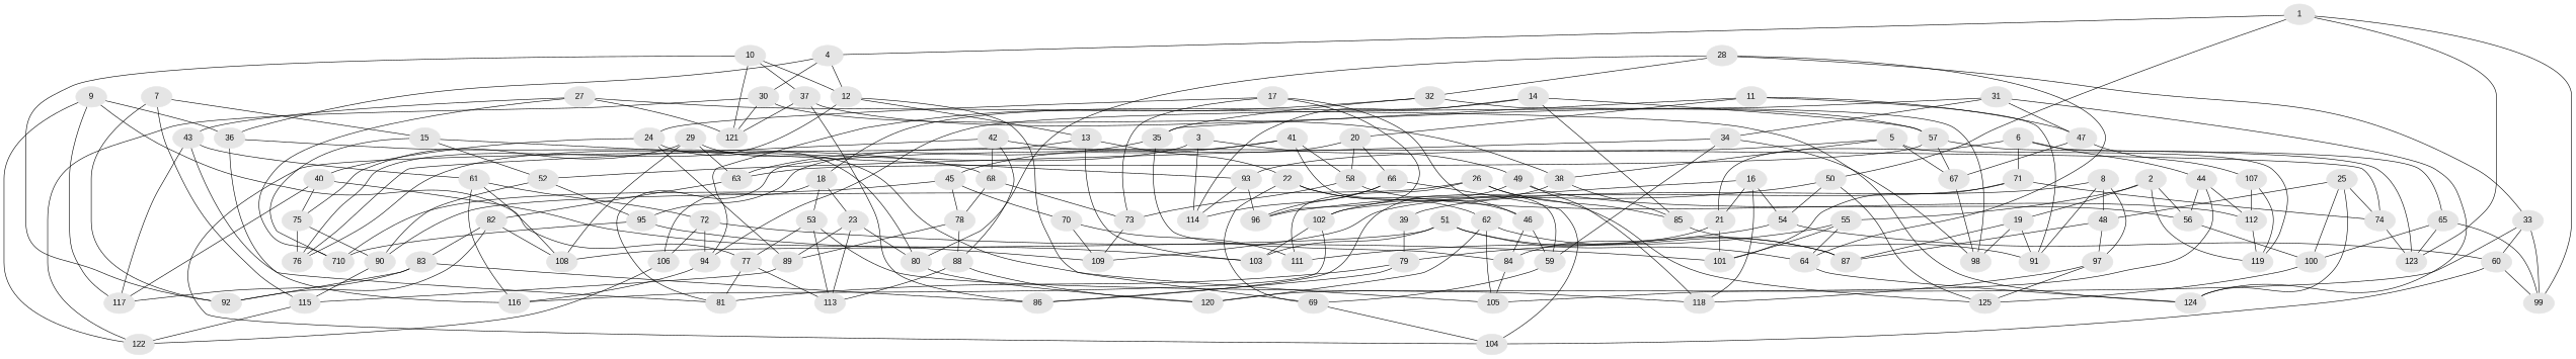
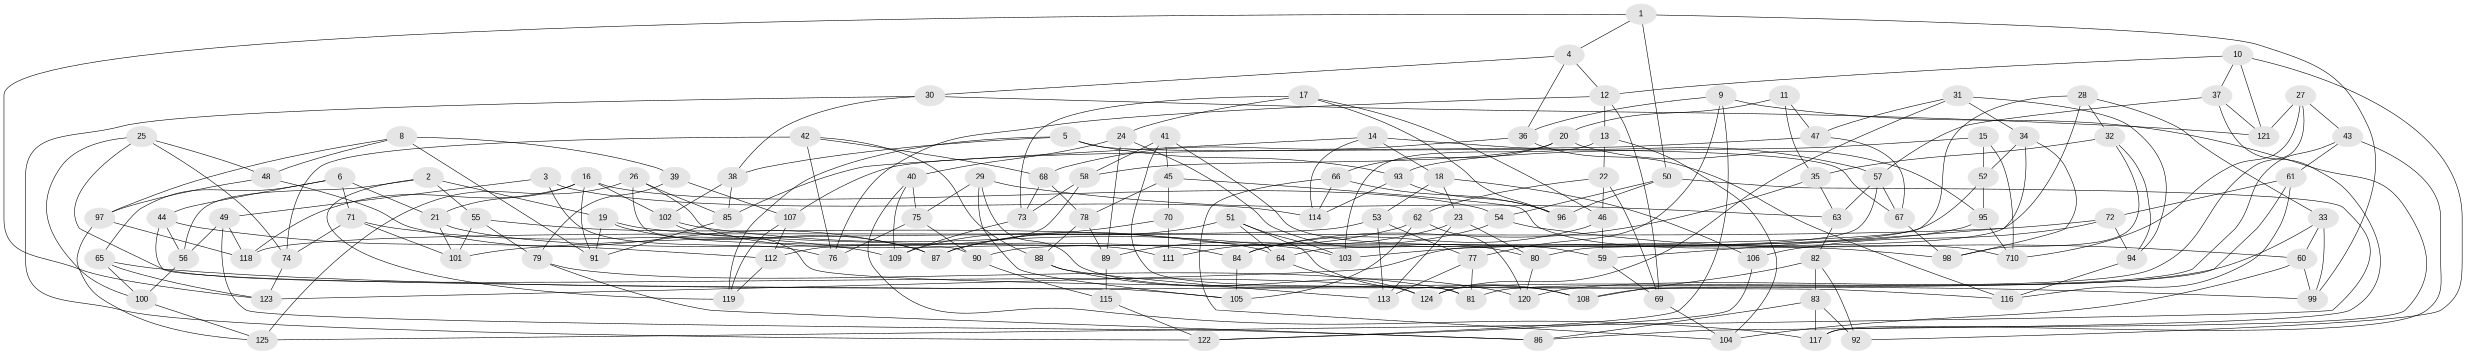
  graph {
    fontname="Liberation Sans"
    node [color=gray90 fontname="Liberation Sans" style=filled]
    edge [fontname="Liberation Sans"]
    1
    4
    50
    99
    123
    12
    30
    36
    54
    96
    125
    2
    19
    55
    56
    119
    91
    87
    98
    101
    64
    79
    100
    3
    49
    76
    114
    13
    22
    103
    104
    118
    86
    69
    38
    122
    121
    68
    116
    5
    67
    93
    85
    102
    6
    21
    44
    65
    71
    84
    105
    112
    74
    109
-   7
    15
    92
    115
    52
    n60 [label=710]
    8
    39
    48
    97
    107
    9
    77
    117
    113
    81
    10
    37
    57
    11
    20
    35
    47
    58
    66
    95
    63
    46
    62
    14
    18
    23
    53
    106
    90
    16
    111
    60
    17
    24
    73
    80
    89
    40
    59
    120
    75
    25
    124
    26
    27
    43
    61
    28
    32
    33
    94
    29
    108
    82
    31
    34
    78
    41
    45
    70
    42
    88
    72
    51
    83
    1 -- 4
    1 -- 50
    1 -- 99
    1 -- 123
    4 -- 12
    4 -- 30
    4 -- 36
    50 -- 54
    50 -- 96
    50 -- 125
    12 -- 76
    12 -- 13
    12 -- 69
    30 -- 38
    30 -- 122
    30 -- 121
    36 -- 68
    36 -- 116
    54 -- 111
    54 -- 60
    2 -- 19
    2 -- 55
    2 -- 56
    2 -- 119
    19 -- 91
    19 -- 87
    19 -- 98
    55 -- 101
    55 -- 64
    55 -- 79
    56 -- 100
    64 -- 124
    79 -- 86
    79 -- 81
    100 -- 125
    3 -- 49
    3 -- 76
    3 -- 114
    49 -- 56
    49 -- 118
    49 -- 86
    13 -- 22
    13 -- 103
    13 -- 104
    22 -- 69
    22 -- 46
    22 -- 62
    69 -- 104
    38 -- 85
    38 -- 102
    68 -- 73
    68 -- 78
    5 -- 119
    5 -- 38
    5 -- 67
    5 -- 93
    67 -- 98
    93 -- 96
    93 -- 114
    85 -- 91
    102 -- 103
    102 -- 116
    6 -- 21
    6 -- 44
    6 -- 65
    6 -- 71
    21 -- 101
    21 -- 84
    44 -- 56
    44 -- 105
    44 -- 112
    65 -- 99
    65 -- 123
    65 -- 100
    71 -- 101
    71 -- 74
    71 -- 109
    84 -- 105
    112 -- 119
    74 -- 123
-   7 -- 15
-   7 -- 92
-   7 -- 115
    15 -- 93
    15 -- 52
    15 -- n60
    115 -- 122
    52 -- 95
    52 -- 90
    8 -- 91
    8 -- 39
    8 -- 48
    8 -- 97
    39 -- 79
+   39 -- 107
    48 -- 87
    48 -- 97
    97 -- 125
    97 -- 118
    107 -- 119
    107 -- 112
    9 -- 36
    9 -- 122
    9 -- 77
    9 -- 117
    77 -- 113
    77 -- 81
    10 -- 12
    10 -- 121
    10 -- 92
    10 -- 37
    37 -- 86
    37 -- 121
    37 -- 57
    57 -- 123
    57 -- 67
    57 -- 63
-   11 -- 91
+   16 -- 91
    11 -- 20
    11 -- 35
    11 -- 47
    20 -- 58
    20 -- 66
    20 -- 95
    35 -- 84
    35 -- 63
    47 -- 67
    47 -- 107
    58 -- 112
    58 -- 73
    66 -- 96
    66 -- 114
    66 -- 104
    95 -- 103
    95 -- n60
    63 -- 82
    46 -- 84
    46 -- 59
    62 -- 87
    62 -- 105
    62 -- 120
    14 -- 114
    14 -- 85
    14 -- 57
    14 -- 18
    18 -- 23
    18 -- 53
    18 -- 106
    23 -- 113
    23 -- 80
    23 -- 89
    53 -- 118
    53 -- 77
    53 -- 113
    106 -- 122
    90 -- 115
    16 -- 54
    16 -- 118
    16 -- 102
    16 -- 21
    60 -- 99
    60 -- 104
    17 -- 96
    17 -- 46
    17 -- 24
    17 -- 73
    24 -- 80
    24 -- 89
    24 -- 40
    73 -- 109
    80 -- 120
    89 -- 115
    40 -- 109
    40 -- 117
    40 -- 75
    59 -- 69
    75 -- 76
    75 -- 90
    25 -- 100
    25 -- 74
    25 -- 48
    25 -- 124
    26 -- 125
    26 -- 85
    26 -- 90
    26 -- 111
    27 -- 121
    27 -- n60
    27 -- 124
    27 -- 43
    43 -- 117
    43 -- 81
    43 -- 61
    61 -- 116
    61 -- 108
    61 -- 72
    28 -- 64
    28 -- 80
    28 -- 32
    28 -- 33
    32 -- 98
    32 -- 35
    32 -- 94
    33 -- 99
    33 -- 60
    33 -- 120
    94 -- 116
    29 -- 105
    29 -- 63
    29 -- 75
    29 -- 108
    82 -- 92
    82 -- 108
    82 -- 83
    31 -- 47
    31 -- 124
    31 -- 94
    31 -- 34
    34 -- 98
    34 -- 52
    34 -- 59
    78 -- 89
    78 -- 88
    41 -- 81
    41 -- 58
    41 -- 59
    41 -- 45
    45 -- n60
    45 -- 78
    45 -- 70
    70 -- 109
    70 -- 111
    42 -- 76
    42 -- 68
    42 -- 74
    42 -- 88
    88 -- 113
    88 -- 120
    72 -- 101
    72 -- 106
    72 -- 94
    51 -- 87
    51 -- 64
    51 -- 103
    51 -- 108
    83 -- 86
    83 -- 92
    83 -- 117
  }
